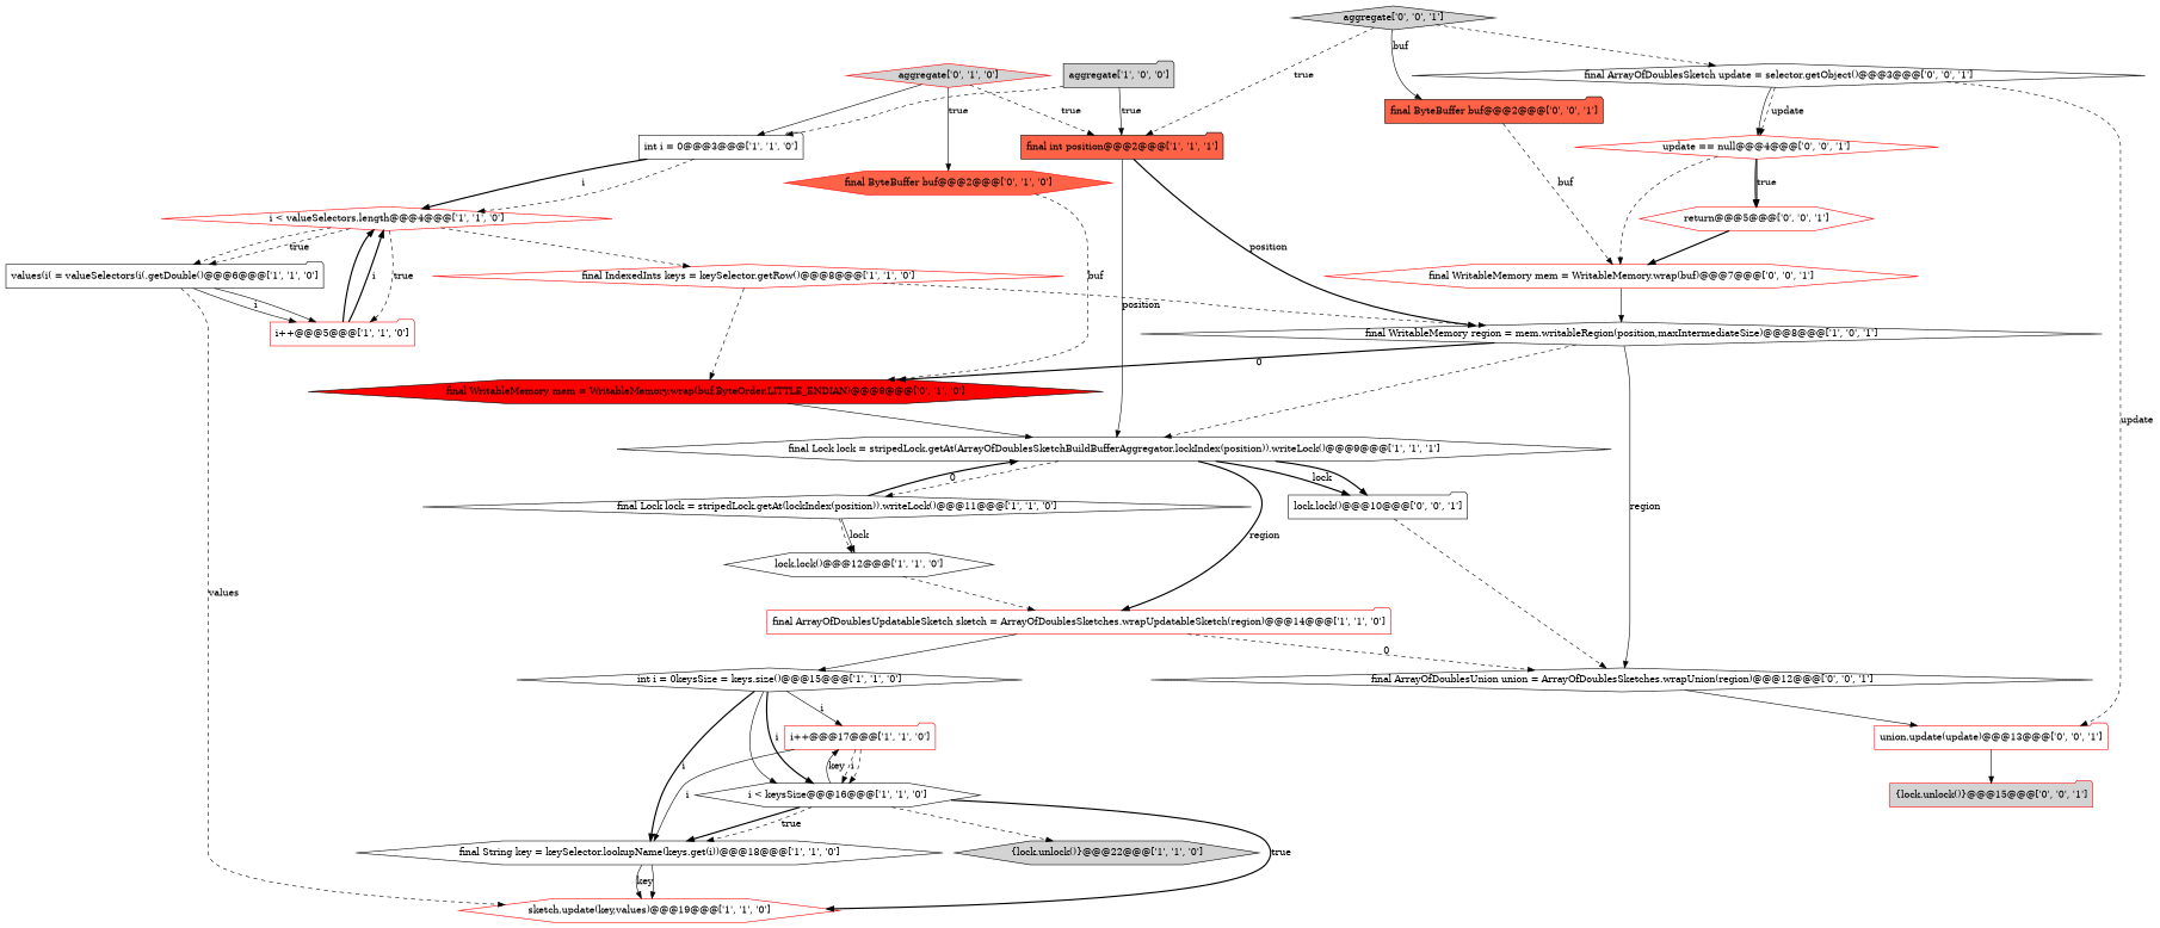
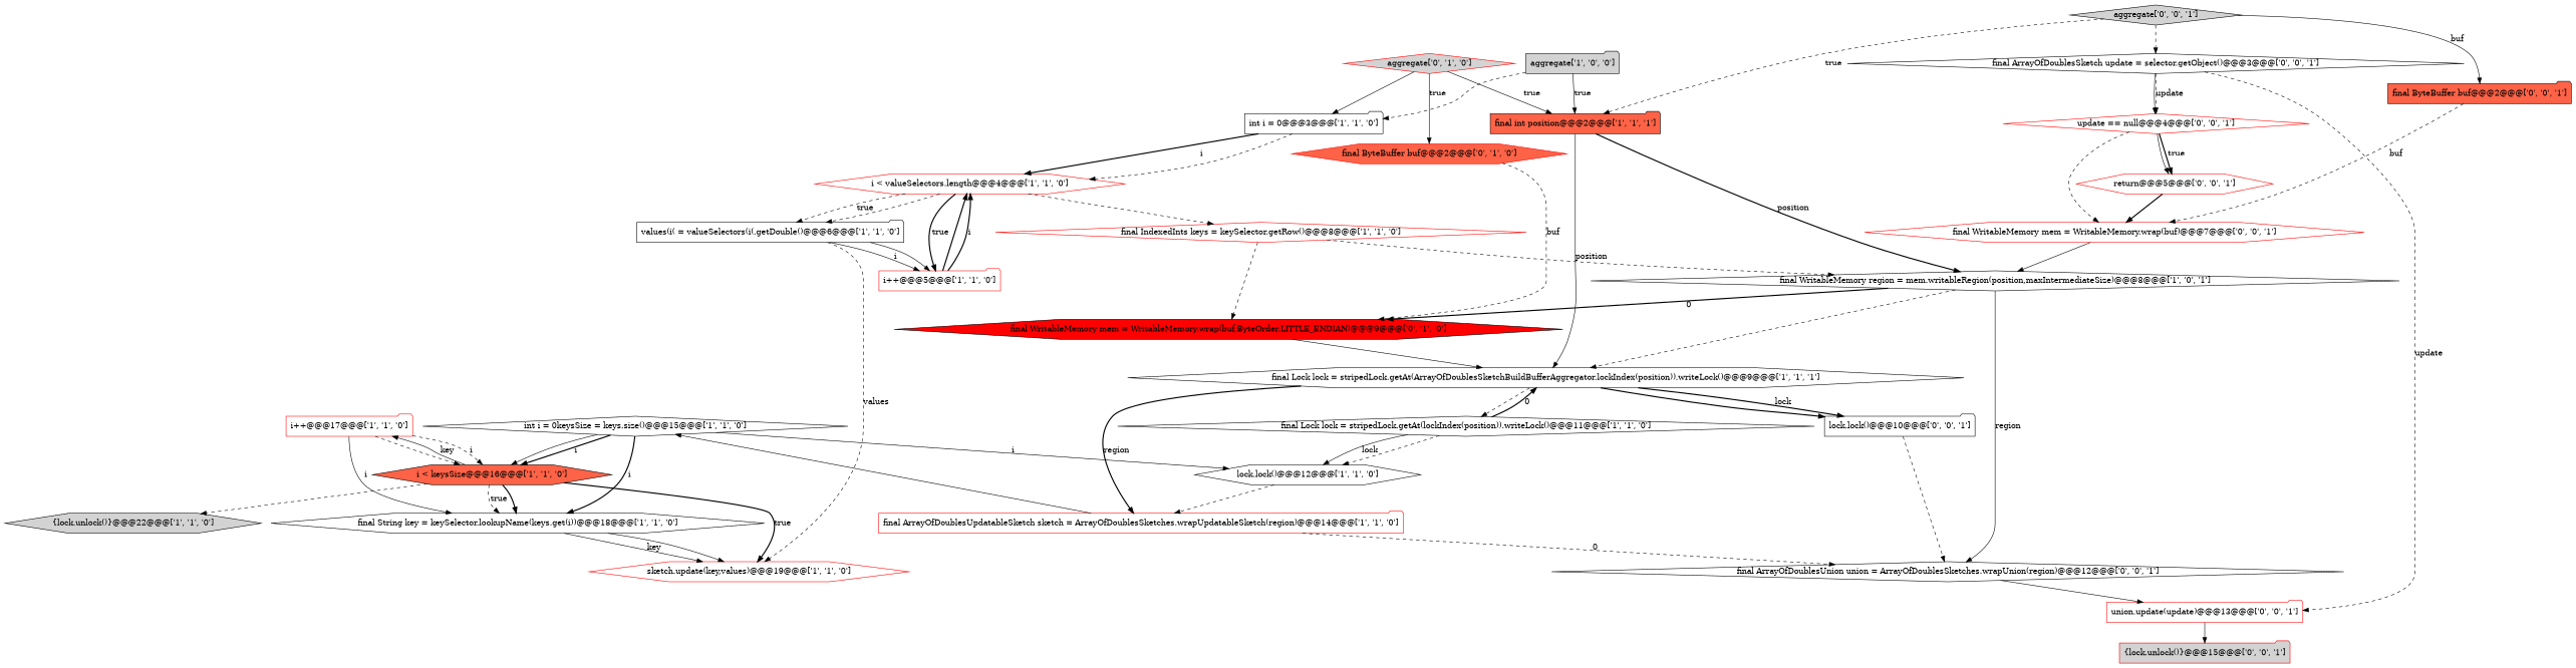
  digraph {
    node [color=black fillcolor=white shape=folder style=filled]
    edge [style=dashed]
    n1 [color=red label="i++@@@17@@@['1', '1', '0']"]
    n2 [label="final String key = keySelector.lookupName(keys.get(i))@@@18@@@['1', '1', '0']" shape=hexagon]
-   n3 [label="i < keysSize@@@16@@@['1', '1', '0']" shape=hexagon]
+   n3 [fillcolor=tomato label="i < keysSize@@@16@@@['1', '1', '0']" shape=hexagon]
    n4 [color=red label="sketch.update(key,values)@@@19@@@['1', '1', '0']" shape=hexagon]
    n5 [fillcolor=lightgray label="{lock.unlock()}@@@22@@@['1', '1', '0']" shape=hexagon]
    n6 [label="lock.lock()@@@10@@@['0', '0', '1']"]
    n7 [label="final ArrayOfDoublesUnion union = ArrayOfDoublesSketches.wrapUnion(region)@@@12@@@['0', '0', '1']" shape=diamond]
    n8 [color=red label="union.update(update)@@@13@@@['0', '0', '1']"]
    n9 [label="int i = 0@@@3@@@['1', '1', '0']"]
-   n10 [color=red label="i < valueSelectors.length@@@4@@@['1', '1', '0']" shape=diamond]
+   n10 [color=red label="i < valueSelectors.length@@@4@@@['1', '1', '0']" shape=hexagon]
    n11 [color=red label="i++@@@5@@@['1', '1', '0']"]
    n12 [label="values(i( = valueSelectors(i(.getDouble()@@@6@@@['1', '1', '0']"]
    n13 [color=red label="final IndexedInts keys = keySelector.getRow()@@@8@@@['1', '1', '0']" shape=diamond]
    n14 [fillcolor=tomato label="final int position@@@2@@@['1', '1', '1']"]
    n15 [label="final WritableMemory region = mem.writableRegion(position,maxIntermediateSize)@@@8@@@['1', '0', '1']" shape=diamond]
    n16 [label="final Lock lock = stripedLock.getAt(ArrayOfDoublesSketchBuildBufferAggregator.lockIndex(position)).writeLock()@@@9@@@['1', '1', '1']" shape=hexagon]
    n17 [fillcolor=red label="final WritableMemory mem = WritableMemory.wrap(buf,ByteOrder.LITTLE_ENDIAN)@@@9@@@['0', '1', '0']" shape=hexagon]
    n18 [color=red label="final ArrayOfDoublesUpdatableSketch sketch = ArrayOfDoublesSketches.wrapUpdatableSketch(region)@@@14@@@['1', '1', '0']"]
    n19 [label="final Lock lock = stripedLock.getAt(lockIndex(position)).writeLock()@@@11@@@['1', '1', '0']" shape=diamond]
    n20 [color=red label="update == null@@@4@@@['0', '0', '1']" shape=diamond]
    n21 [color=red label="return@@@5@@@['0', '0', '1']" shape=hexagon]
    n22 [color=red label="final WritableMemory mem = WritableMemory.wrap(buf)@@@7@@@['0', '0', '1']" shape=hexagon]
    n23 [fillcolor=lightgray label="aggregate['1', '0', '0']"]
    n24 [color=red fillcolor=lightgray label="aggregate['0', '1', '0']" shape=diamond]
    n25 [color=red fillcolor=tomato label="final ByteBuffer buf@@@2@@@['0', '1', '0']" shape=hexagon]
    n26 [color=red fillcolor=lightgray label="{lock.unlock()}@@@15@@@['0', '0', '1']"]
    n27 [label="final ArrayOfDoublesSketch update = selector.getObject()@@@3@@@['0', '0', '1']" shape=diamond]
    n28 [label="int i = 0keysSize = keys.size()@@@15@@@['1', '1', '0']" shape=diamond]
    n29 [fillcolor=tomato label="final ByteBuffer buf@@@2@@@['0', '0', '1']"]
    n30 [fillcolor=lightgray label="aggregate['0', '0', '1']" shape=diamond]
    n31 [label="lock.lock()@@@12@@@['1', '1', '0']" shape=hexagon]
    n1 -> n2 [label=i style=solid]
    n1 -> n3 [label=i]
    n1 -> n3
    n2 -> n4 [label=key style=solid]
    n2 -> n4 [style=solid]
    n3 -> n1 [label=key style=solid]
    n3 -> n2 [style=bold]
    n3 -> n2 [label=true]
    n3 -> n4 [label=true style=bold]
    n3 -> n5
    n6 -> n7
    n7 -> n8 [style=solid]
    n8 -> n26 [style=solid]
    n9 -> n10 [label=i style=bold]
    n9 -> n10
-   n10 -> n11 [label=true]
+   n10 -> n11 [label=true style=bold]
    n10 -> n12 [label=true]
    n10 -> n12
    n10 -> n13
    n11 -> n10 [style=bold]
    n11 -> n10 [label=i style=bold]
    n12 -> n4 [label=values]
    n12 -> n11 [style=solid]
    n12 -> n11 [label=i style=solid]
    n13 -> n15
    n13 -> n17
    n14 -> n15 [label=position style=bold]
    n14 -> n16 [label=position style=solid]
    n15 -> n7 [label=region style=solid]
    n15 -> n16
    n15 -> n17 [label=0 style=bold]
    n16 -> n6 [label=lock style=bold]
    n16 -> n6 [style=bold]
    n16 -> n18 [label=region style=bold]
    n16 -> n19
    n17 -> n16 [style=solid]
    n18 -> n7 [label=0]
    n18 -> n28 [style=solid]
    n19 -> n16 [label=0 style=bold]
    n19 -> n31 [label=lock style=solid]
    n19 -> n31
    n20 -> n21 [style=solid]
    n20 -> n21 [label=true style=bold]
    n20 -> n22
    n21 -> n22 [style=bold]
    n22 -> n15 [style=solid]
    n23 -> n9
    n23 -> n14 [label=true style=solid]
    n24 -> n9 [style=solid]
-   n24 -> n14 [label=true]
+   n24 -> n14 [label=true style=solid]
    n24 -> n25 [label=true style=solid]
    n25 -> n17 [label=buf]
    n27 -> n8 [label=update]
    n27 -> n20 [style=solid]
    n27 -> n20 [label=update]
-   n28 -> n1 [label=i style=solid]
+   n28 -> n31 [label=i style=solid]
    n28 -> n2 [label=i style=bold]
    n28 -> n3 [style=solid]
    n28 -> n3 [label=i style=bold]
    n29 -> n22 [label=buf]
    n30 -> n14 [label=true]
    n30 -> n27
    n30 -> n29 [label=buf style=solid]
    n31 -> n18
  }
